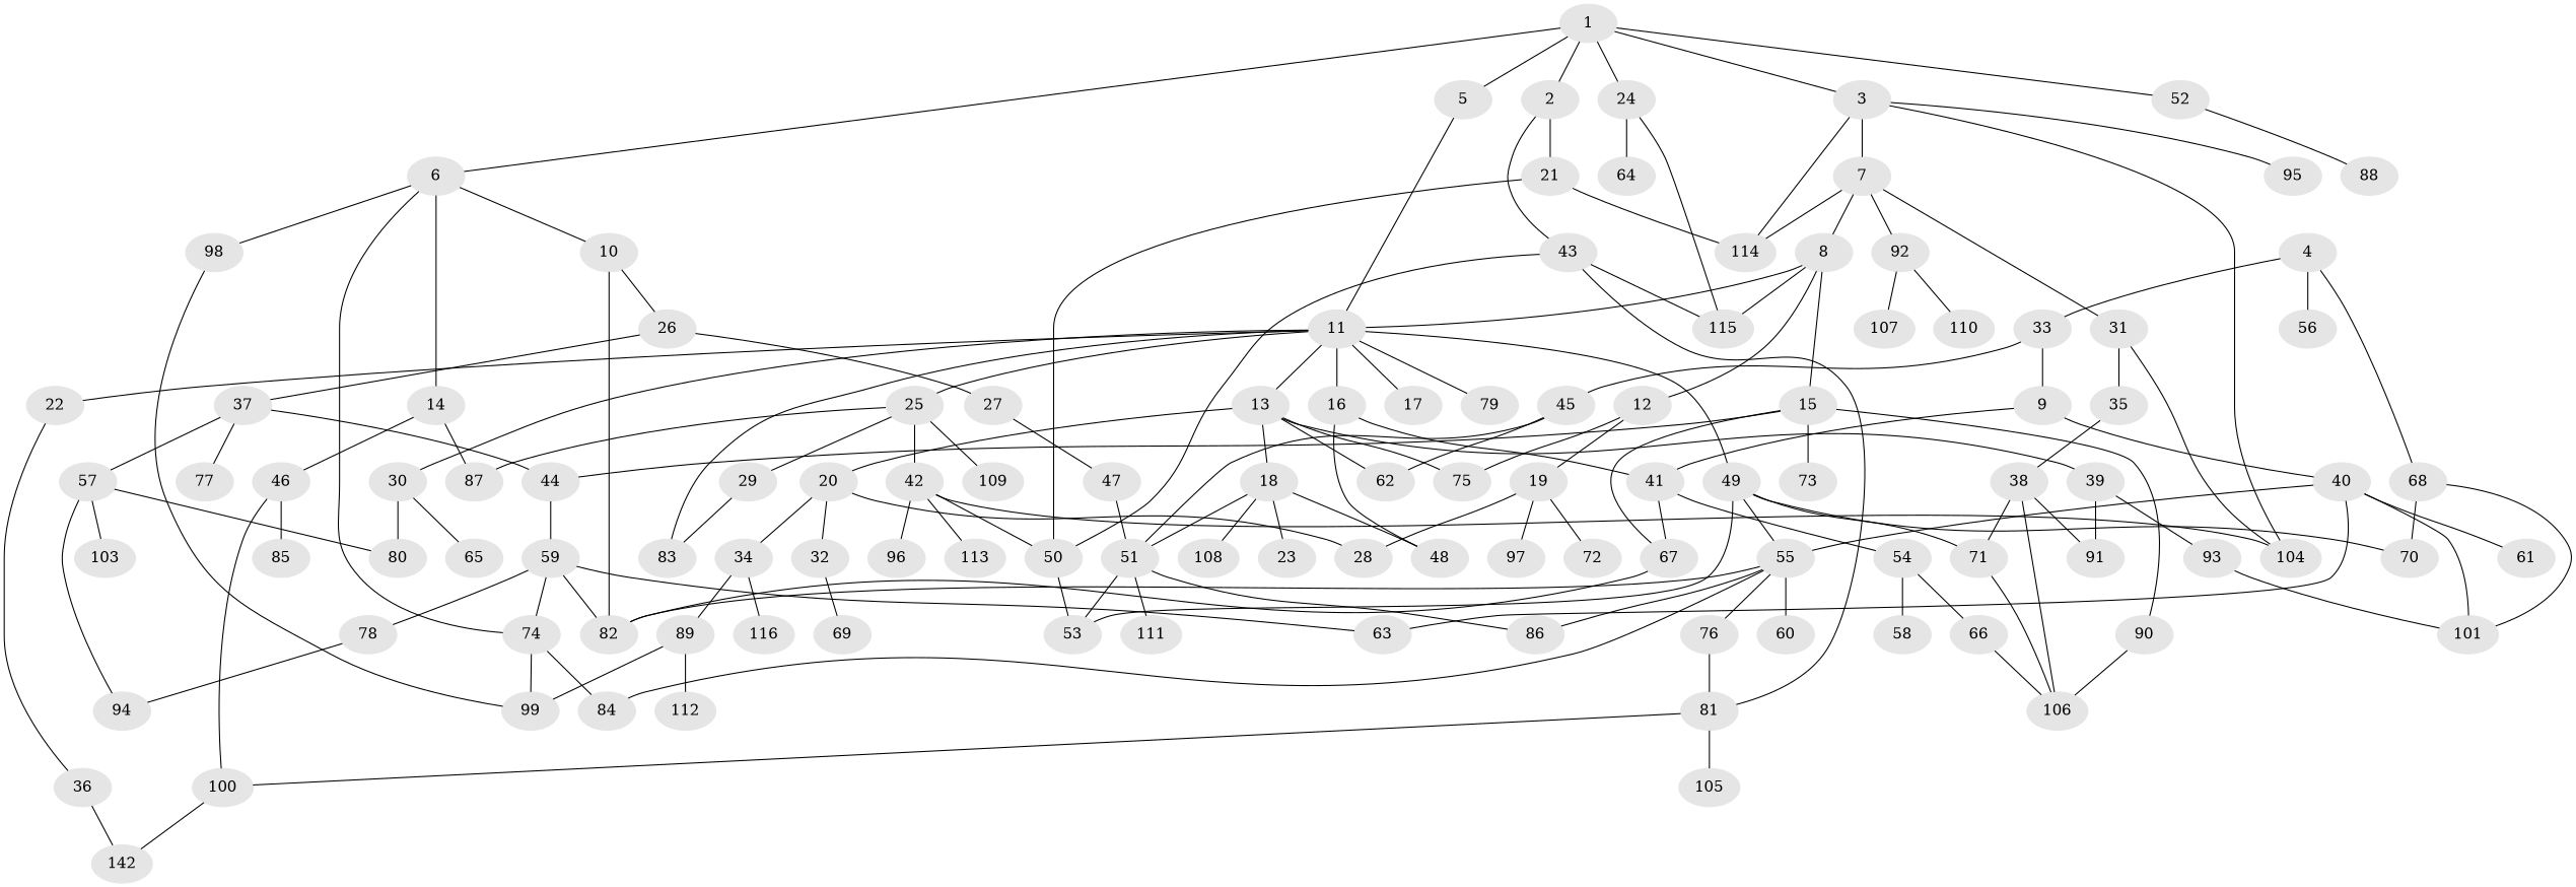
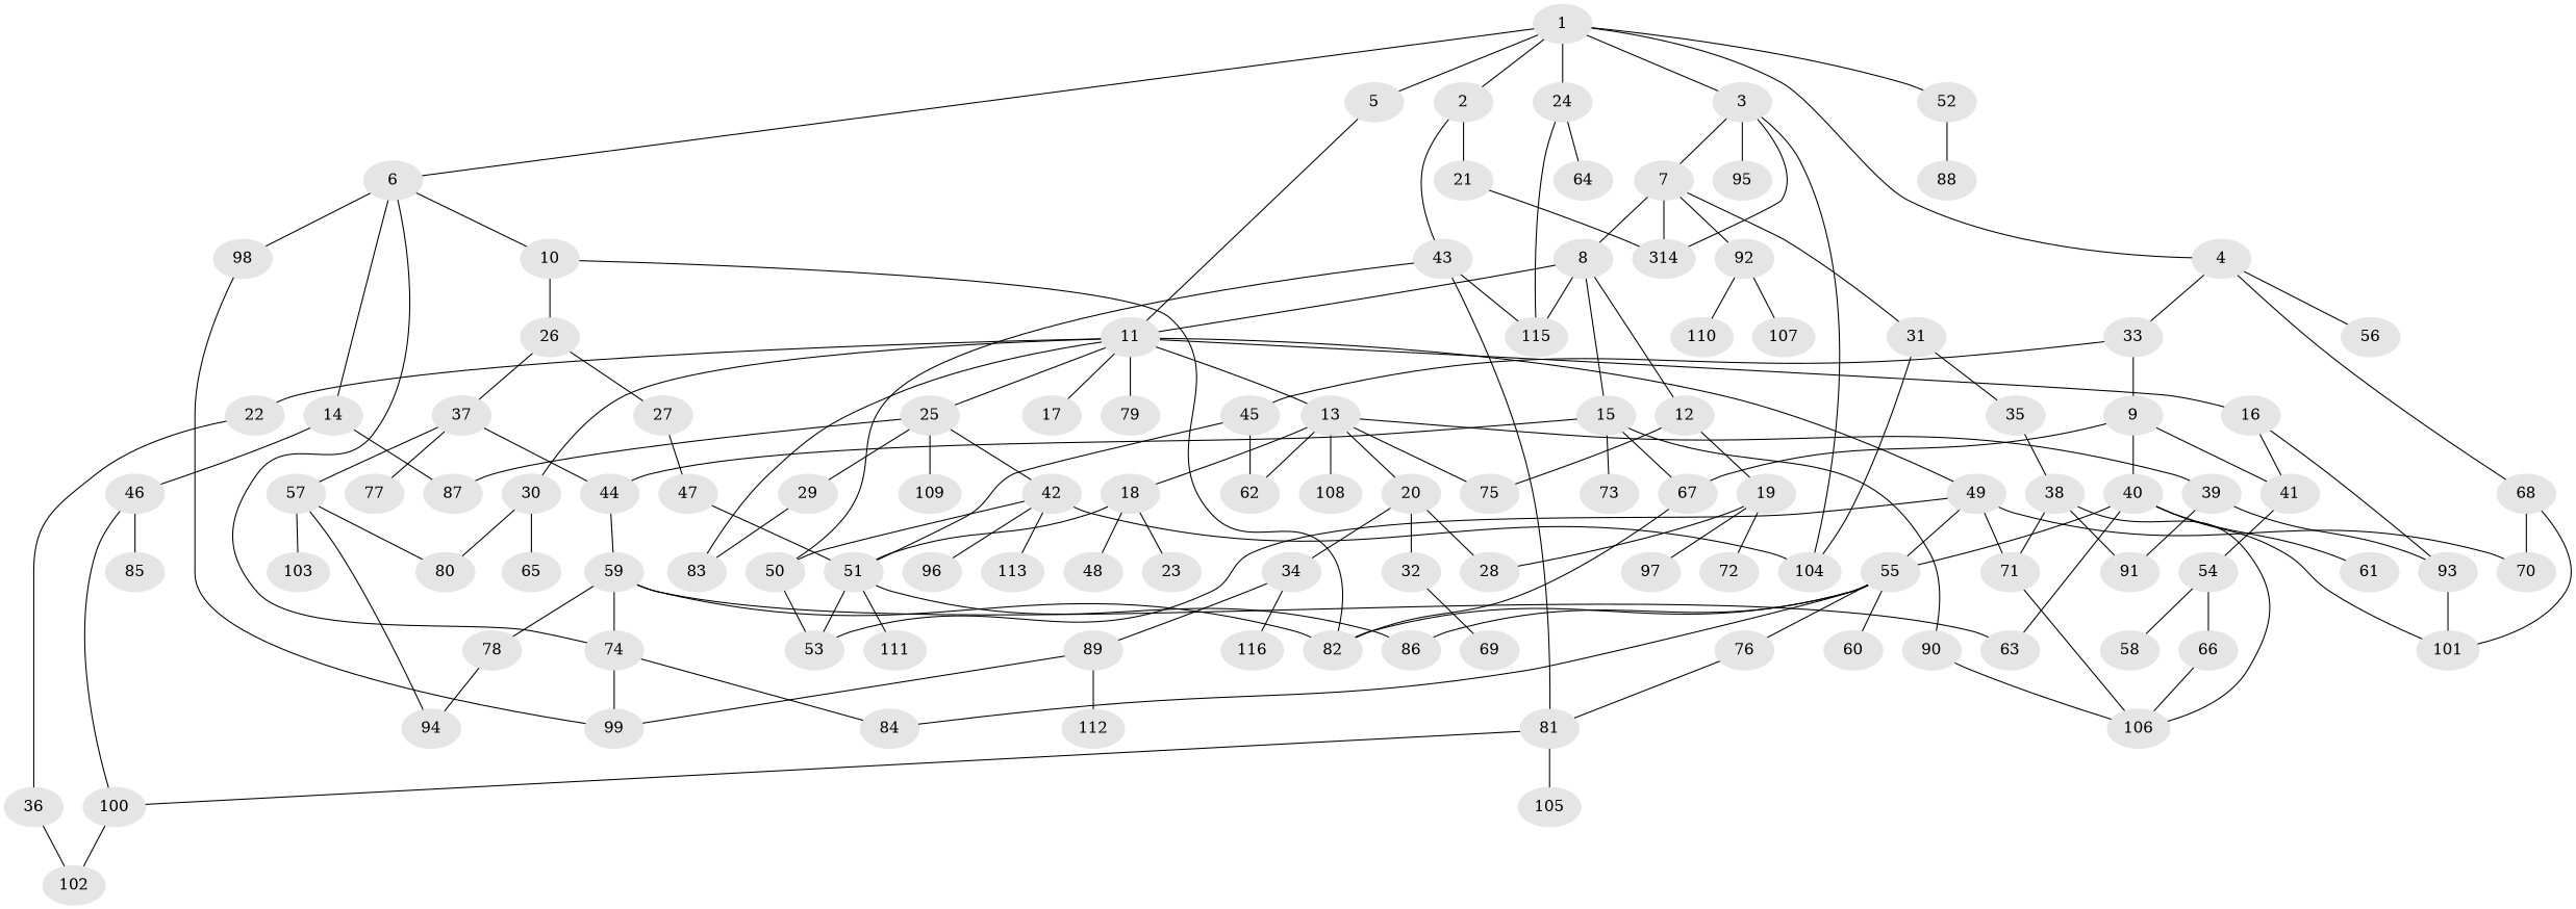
  graph {
    node [color=gray90 style=filled]
    1
    2
    3
    4
    5
    6
    24
    52
    21
    43
    7
    95
    104
-   114
+   114 [label=314]
    33
    56
    68
    11
    10
    14
    74
    98
    115
    64
    88
    50
    81
    8
    31
    92
    9
    40
    41
    45
    101
    70
    13
    16
    17
    22
    25
    30
    49
    79
    83
    26
    82
    46
    87
    84
    99
    12
    15
    35
    107
    110
    19
    75
    44
    67
    73
    90
    55
    61
    63
    54
    27
    37
    18
    20
    39
    62
    108
    48
    36
    29
    42
    109
    65
    80
    71
    53
    28
    72
    97
    23
    51
    32
    34
    91
    93
    85
    100
    59
    106
    111
    86
    69
    89
    116
-   102 [label=142]
+   102
    96
    113
    47
    57
    77
    38
    112
    94
    103
    60
    76
    58
    66
    105
    78
    1 -- 2
    1 -- 3
+   1 -- 4
    1 -- 5
    1 -- 6
    1 -- 24
    1 -- 52
    2 -- 21
    2 -- 43
    3 -- 7
    3 -- 95
    3 -- 104
    3 -- 114
    4 -- 33
    4 -- 56
    4 -- 68
    5 -- 11
    6 -- 10
    6 -- 14
    6 -- 74
    6 -- 98
    24 -- 115
    24 -- 64
    52 -- 88
    21 -- 114
-   21 -- 50
    43 -- 115
    43 -- 50
    43 -- 81
    7 -- 114
    7 -- 8
    7 -- 31
    7 -- 92
    33 -- 9
    33 -- 45
    68 -- 101
    68 -- 70
    11 -- 13
    11 -- 16
    11 -- 17
    11 -- 22
    11 -- 25
    11 -- 30
    11 -- 49
    11 -- 79
    11 -- 83
    10 -- 26
    10 -- 82
    14 -- 46
    14 -- 87
    74 -- 84
    74 -- 99
    98 -- 99
    50 -- 53
    81 -- 100
    81 -- 105
    8 -- 11
    8 -- 115
    8 -- 12
    8 -- 15
    31 -- 104
    31 -- 35
    92 -- 107
    92 -- 110
    9 -- 40
    9 -- 41
    40 -- 101
    40 -- 55
    40 -- 61
    40 -- 63
-   41 -- 67
+   9 -- 67
    41 -- 54
    45 -- 62
    45 -- 51
    13 -- 75
    13 -- 18
    13 -- 20
    13 -- 39
    13 -- 62
-   18 -- 108
+   13 -- 108
    16 -- 41
-   16 -- 48
+   16 -- 93
    22 -- 36
    25 -- 87
    25 -- 29
    25 -- 42
    25 -- 109
    30 -- 65
    30 -- 80
    49 -- 70
    49 -- 55
    49 -- 71
    49 -- 53
    26 -- 27
    26 -- 37
    46 -- 85
    46 -- 100
    12 -- 19
    12 -- 75
    15 -- 44
    15 -- 67
    15 -- 73
    15 -- 90
    35 -- 38
    19 -- 28
    19 -- 72
    19 -- 97
    44 -- 59
    67 -- 82
    90 -- 106
    55 -- 82
    55 -- 84
    55 -- 86
    55 -- 60
    55 -- 76
    54 -- 58
    54 -- 66
    27 -- 47
    37 -- 44
    37 -- 57
    37 -- 77
    18 -- 48
    18 -- 23
    18 -- 51
    20 -- 28
    20 -- 32
    20 -- 34
    39 -- 91
    39 -- 93
    36 -- 102
    29 -- 83
    42 -- 104
    42 -- 50
    42 -- 96
    42 -- 113
    71 -- 106
    51 -- 53
    51 -- 111
    51 -- 86
    32 -- 69
    34 -- 89
    34 -- 116
    93 -- 101
    100 -- 102
    59 -- 74
    59 -- 82
    59 -- 63
    59 -- 78
    89 -- 99
    89 -- 112
    47 -- 51
    57 -- 80
    57 -- 94
    57 -- 103
    38 -- 71
    38 -- 91
    38 -- 106
    76 -- 81
    66 -- 106
    78 -- 94
  }
